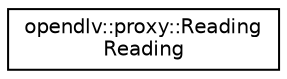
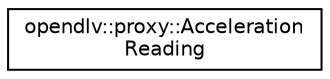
  digraph {
    rankdir=LR
-   n1 [color=black fillcolor=white fontname=Helvetica fontsize=10 height=0.2 label="opendlv::proxy::Reading\lReading" shape=record style=filled width=0.4]
+   n1 [color=black fillcolor=white fontname=Helvetica fontsize=10 height=0.2 label="opendlv::proxy::Acceleration\lReading" shape=record style=filled width=0.4]
  }
